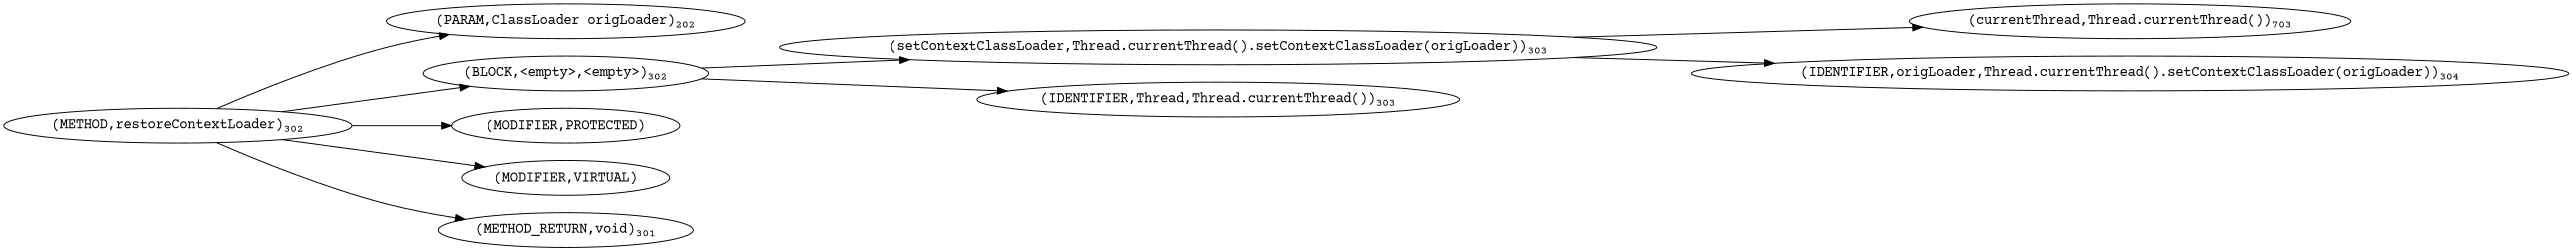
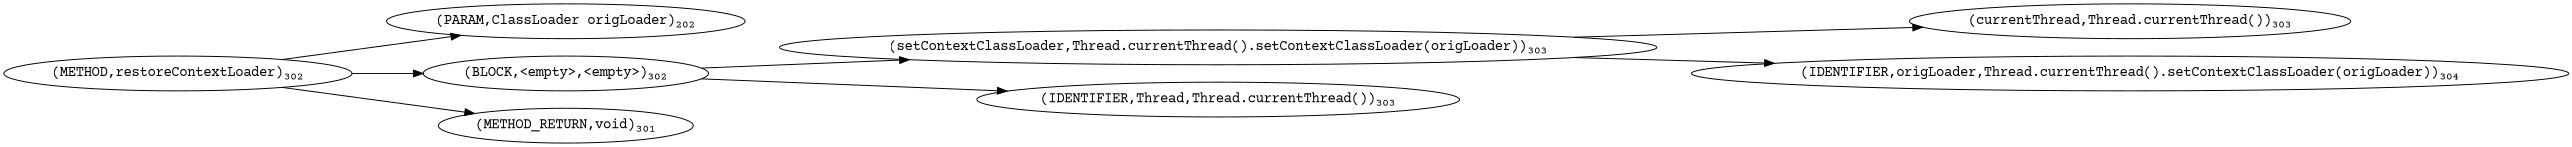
  digraph {
    fontname="Courier Prime"
    rankdir=LR
    node [fontname="Courier Prime"]
    edge [fontname="Courier Prime"]
    n1 [label=<(METHOD,restoreContextLoader)<SUB>302</SUB>>]
    n2 [label=<(PARAM,ClassLoader origLoader)<SUB>202</SUB>>]
    n3 [label=<(BLOCK,&lt;empty&gt;,&lt;empty&gt;)<SUB>302</SUB>>]
-   n4 [label=<(MODIFIER,PROTECTED)>]
-   n5 [label=<(MODIFIER,VIRTUAL)>]
    n6 [label=<(METHOD_RETURN,void)<SUB>301</SUB>>]
    n7 [label=<(setContextClassLoader,Thread.currentThread().setContextClassLoader(origLoader))<SUB>303</SUB>>]
    n8 [label=<(IDENTIFIER,Thread,Thread.currentThread())<SUB>303</SUB>>]
-   n9 [label=<(currentThread,Thread.currentThread())<SUB>703</SUB>>]
+   n9 [label=<(currentThread,Thread.currentThread())<SUB>303</SUB>>]
    n10 [label=<(IDENTIFIER,origLoader,Thread.currentThread().setContextClassLoader(origLoader))<SUB>304</SUB>>]
    n1 -> n2
    n1 -> n3
-   n1 -> n4
-   n1 -> n5
    n1 -> n6
    n3 -> n7
    n3 -> n8
    n7 -> n9
    n7 -> n10
  }
